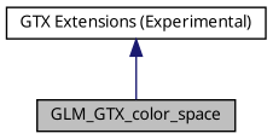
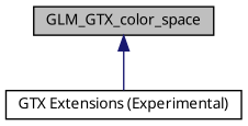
  digraph {
    rankdir=TB
    fontname="Noto Sans"
    node [color=black fontname="Noto Sans" fontsize=10 shape=record]
    n1 [fillcolor=grey75 fontcolor=black height=0.2 label=GLM_GTX_color_space style=filled width=0.4]
    n2 [height=0.2 label="GTX Extensions (Experimental)" width=0.4]
-   n2 -> n1 [color=midnightblue dir=back fontname="Noto Sans" fontsize=8 labelfontname=FreeSans labelfontsize=8 shape=plaintext style=solid]
+   n1 -> n2 [color=midnightblue dir=back fontname="Noto Sans" fontsize=8 labelfontname=FreeSans labelfontsize=8 shape=plaintext style=solid]
  }
